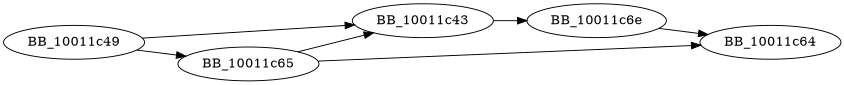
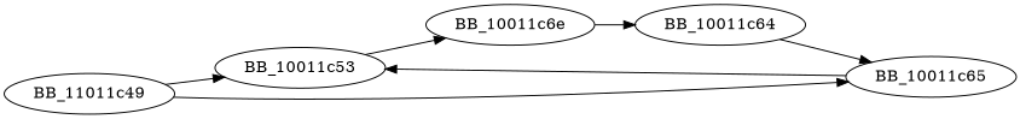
  digraph {
    rankdir=LR
-   BB_10011c49
-   BB_10011c53 [label=BB_10011c43]
+   BB_10011c49 [label=BB_11011c49]
+   BB_10011c53
    BB_10011c65
    n4 [label=BB_10011c6e]
    BB_10011c64
    BB_10011c49 -> BB_10011c53
    BB_10011c49 -> BB_10011c65
    BB_10011c53 -> n4
    BB_10011c65 -> BB_10011c53
    n4 -> BB_10011c64
-   BB_10011c65 -> BB_10011c64
+   BB_10011c64 -> BB_10011c65
  }
